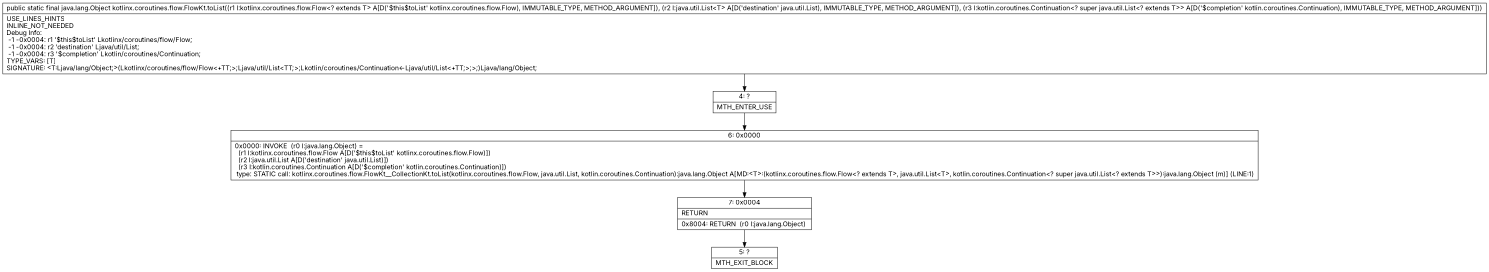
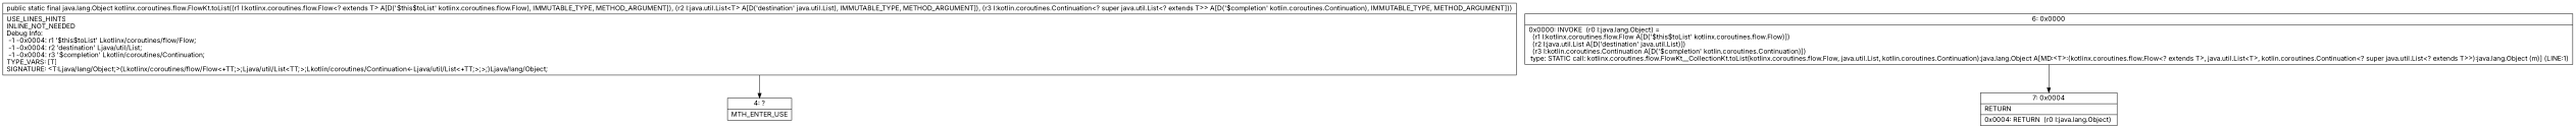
  digraph {
    fontname=Inter
    node [fontname=Inter shape=record]
    edge [fontname=Inter]
    n1 [label="{4\:\ ?|MTH_ENTER_USE\l}"]
    n2 [label="{6\:\ 0x0000|0x0000: INVOKE  (r0 I:java.lang.Object) = \l  (r1 I:kotlinx.coroutines.flow.Flow A[D('$this$toList' kotlinx.coroutines.flow.Flow)])\l  (r2 I:java.util.List A[D('destination' java.util.List)])\l  (r3 I:kotlin.coroutines.Continuation A[D('$completion' kotlin.coroutines.Continuation)])\l type: STATIC call: kotlinx.coroutines.flow.FlowKt__CollectionKt.toList(kotlinx.coroutines.flow.Flow, java.util.List, kotlin.coroutines.Continuation):java.lang.Object A[MD:\<T\>:(kotlinx.coroutines.flow.Flow\<? extends T\>, java.util.List\<T\>, kotlin.coroutines.Continuation\<? super java.util.List\<? extends T\>\>):java.lang.Object (m)] (LINE:1)\l}"]
-   n3 [label="{7\:\ 0x0004|RETURN\l|0x8004: RETURN  (r0 I:java.lang.Object) \l}"]
-   n4 [label="{5\:\ ?|MTH_EXIT_BLOCK\l}"]
+   n3 [label="{7\:\ 0x0004|RETURN\l|0x0004: RETURN  (r0 I:java.lang.Object) \l}"]
    n5 [label="{public static final java.lang.Object kotlinx.coroutines.flow.FlowKt.toList((r1 I:kotlinx.coroutines.flow.Flow\<? extends T\> A[D('$this$toList' kotlinx.coroutines.flow.Flow), IMMUTABLE_TYPE, METHOD_ARGUMENT]), (r2 I:java.util.List\<T\> A[D('destination' java.util.List), IMMUTABLE_TYPE, METHOD_ARGUMENT]), (r3 I:kotlin.coroutines.Continuation\<? super java.util.List\<? extends T\>\> A[D('$completion' kotlin.coroutines.Continuation), IMMUTABLE_TYPE, METHOD_ARGUMENT]))  | USE_LINES_HINTS\lINLINE_NOT_NEEDED\lDebug Info:\l  \-1 \-0x0004: r1 '$this$toList' Lkotlinx\/coroutines\/flow\/Flow;\l  \-1 \-0x0004: r2 'destination' Ljava\/util\/List;\l  \-1 \-0x0004: r3 '$completion' Lkotlin\/coroutines\/Continuation;\lTYPE_VARS: [T]\lSIGNATURE: \<T:Ljava\/lang\/Object;\>(Lkotlinx\/coroutines\/flow\/Flow\<+TT;\>;Ljava\/util\/List\<TT;\>;Lkotlin\/coroutines\/Continuation\<\-Ljava\/util\/List\<+TT;\>;\>;)Ljava\/lang\/Object;\l}"]
-   n1 -> n2
    n2 -> n3
-   n3 -> n4
    n5 -> n1
  }
